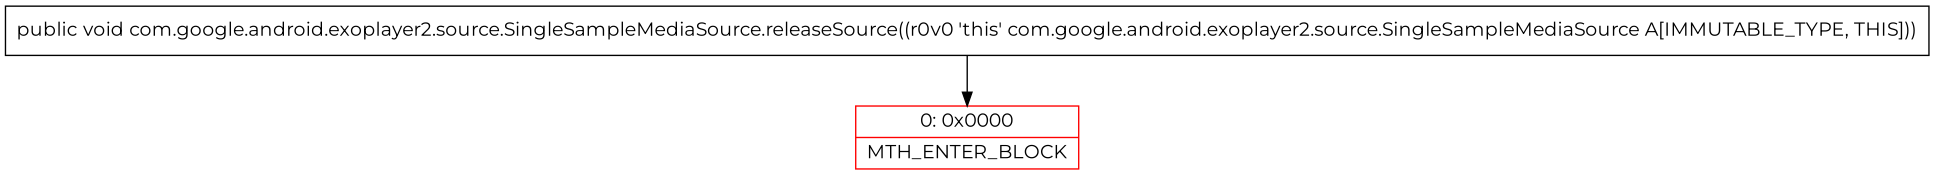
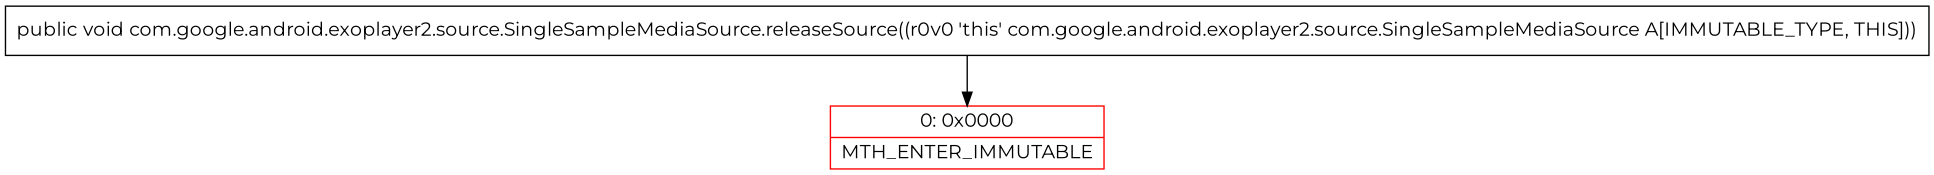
  digraph {
    fontname=Montserrat
    node [shape=record fontname=Montserrat]
-   n1 [color=red label="{0\:\ 0x0000|MTH_ENTER_BLOCK\l}"]
+   n1 [color=red label="{0\:\ 0x0000|MTH_ENTER_IMMUTABLE\l}"]
    n2 [label="{public void com.google.android.exoplayer2.source.SingleSampleMediaSource.releaseSource((r0v0 'this' com.google.android.exoplayer2.source.SingleSampleMediaSource A[IMMUTABLE_TYPE, THIS])) }"]
    subgraph cluster_1 {
      label="R(0)"
    }
    n2 -> n1 [fontname=Montserrat]
  }
